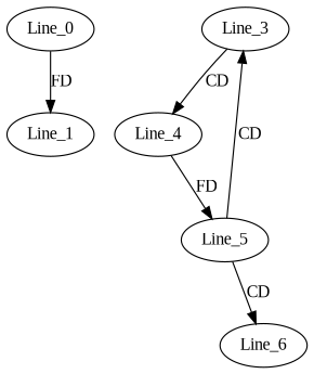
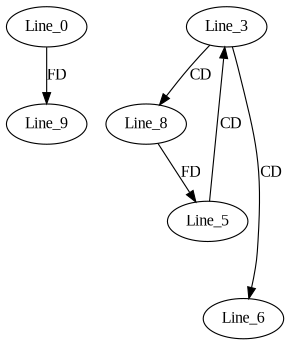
  digraph {
    fontname="Liberation Serif"
    node [fontname="Liberation Serif"]
    edge [fontname="Liberation Serif"]
    Line_0
-   Line_9 [label=Line_1]
+   Line_9
    Line_3
-   Line_4
+   Line_4 [label=Line_8]
    Line_5
    Line_6
    Line_0 -> Line_9 [label=FD]
    Line_3 -> Line_4 [label=CD]
    Line_4 -> Line_5 [label=FD]
    Line_5 -> Line_3 [label=CD]
-   Line_5 -> Line_6 [label=CD]
+   Line_3 -> Line_6 [label=CD]
  }
